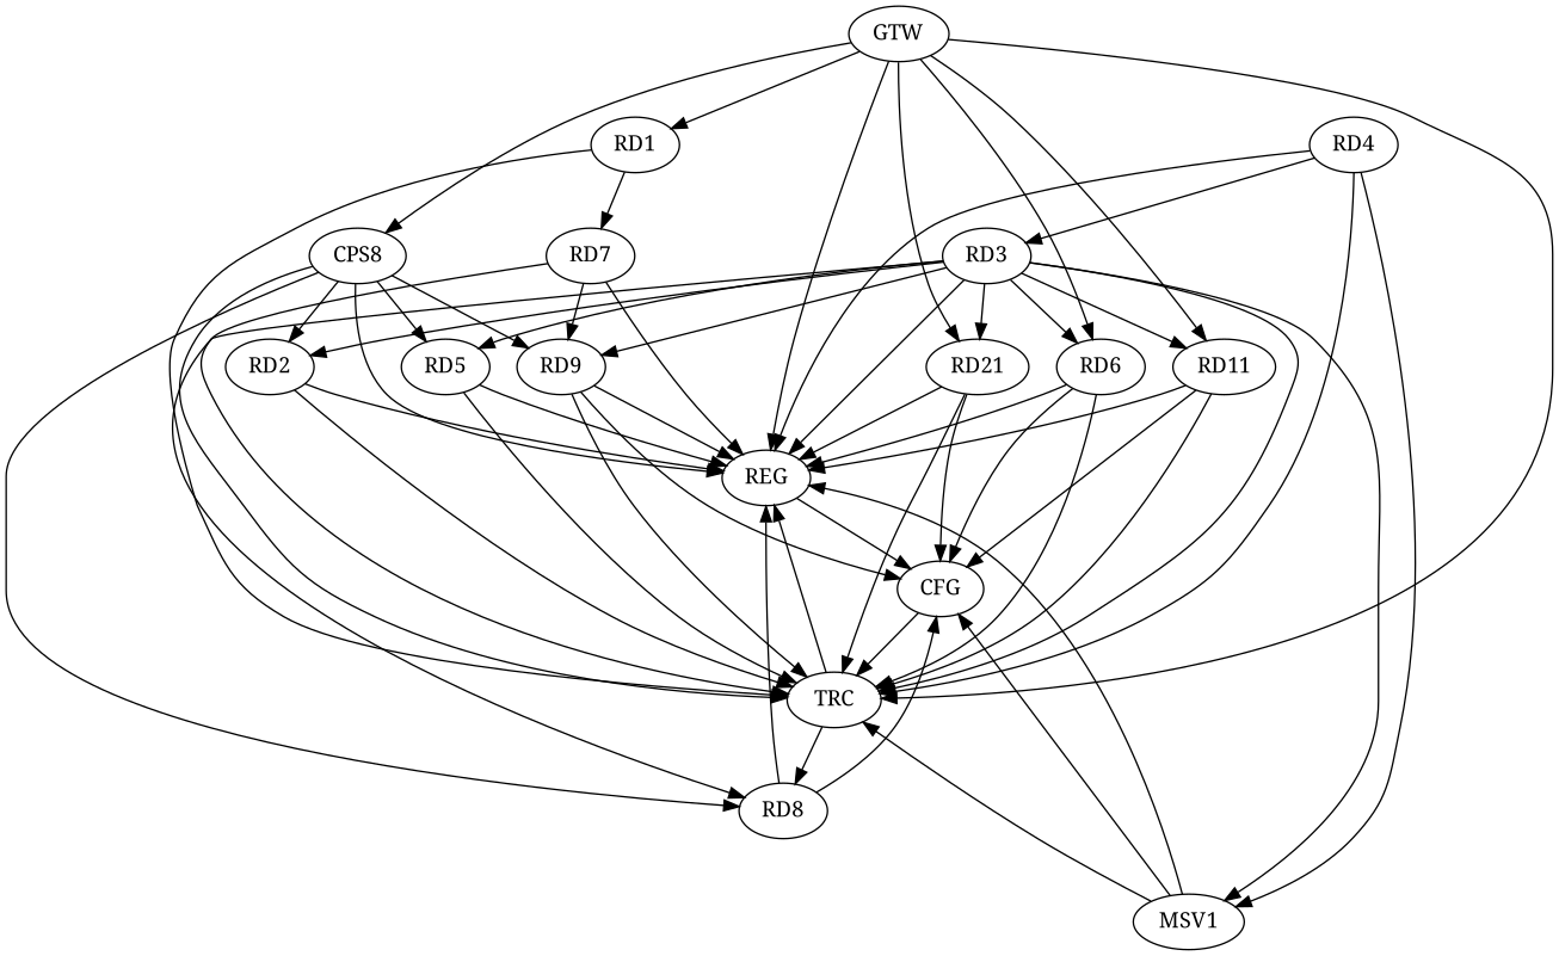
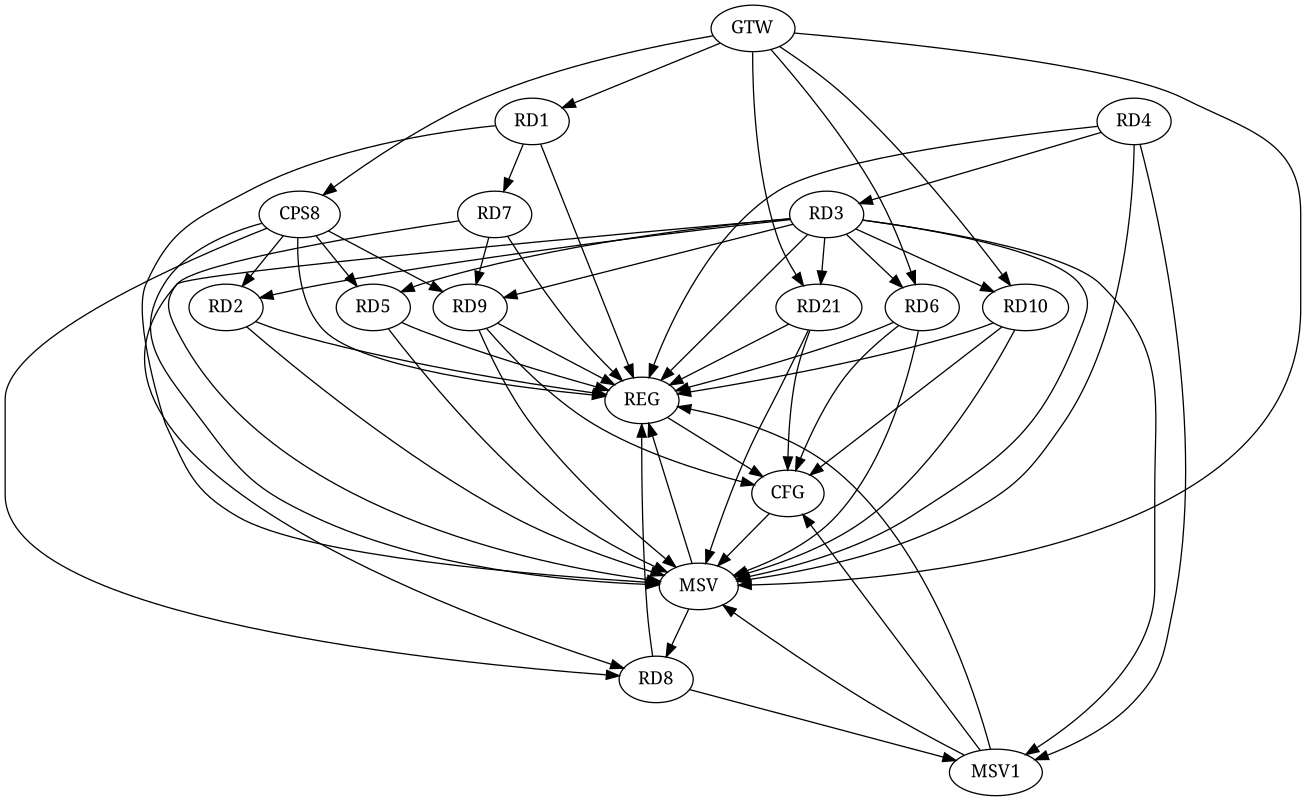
  strict digraph {
    fontname="Noto Serif"
    node [fontname="Noto Serif"]
    edge [fontname="Noto Serif"]
    n1 [label=RD1]
    n2 [label=RD7]
    n3 [label=REG]
-   n4 [label=TRC]
+   n4 [label=MSV]
    n5 [label=RD9]
    n6 [label=CFG]
    n7 [label=RD8]
    n8 [label=RD2]
    n9 [label=RD3]
    n10 [label=RD5]
    n11 [label=RD6]
-   n12 [label=RD11]
+   n12 [label=RD10]
    n13 [label=RD21]
    n14 [label=MSV1]
    n15 [label=RD4]
    n16 [label=CPS8]
    n17 [label=GTW]
    n1 -> n2
-   n17 -> n3
+   n1 -> n3
    n1 -> n4
    n2 -> n3
    n2 -> n4
    n2 -> n5
    n3 -> n6
    n4 -> n3
    n4 -> n7
    n5 -> n3
    n5 -> n4
    n5 -> n6
    n6 -> n4
    n7 -> n3
-   n7 -> n6
+   n7 -> n14
    n8 -> n3
    n8 -> n4
    n9 -> n3
    n9 -> n4
    n9 -> n5
    n9 -> n7
    n9 -> n8
    n9 -> n10
    n9 -> n11
    n9 -> n12
    n9 -> n13
    n9 -> n14
    n10 -> n3
    n10 -> n4
    n11 -> n3
    n11 -> n4
    n11 -> n6
    n12 -> n3
    n12 -> n4
    n12 -> n6
    n13 -> n3
    n13 -> n4
    n13 -> n6
    n14 -> n3
    n14 -> n4
    n14 -> n6
    n15 -> n3
    n15 -> n4
    n15 -> n9
    n15 -> n14
    n16 -> n3
    n16 -> n4
    n16 -> n5
    n16 -> n7
    n16 -> n8
    n16 -> n10
    n17 -> n1
    n17 -> n4
    n17 -> n11
    n17 -> n12
    n17 -> n13
    n17 -> n16
  }
